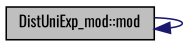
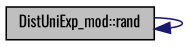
  digraph {
    rankdir=TB
    fontname=Oswald
-   n1 [color=black fillcolor=grey75 fontcolor=black fontname=Oswald fontsize=10 height=0.2 label="DistUniExp_mod::mod" shape=record style=filled width=0.4]
+   n1 [color=black fillcolor=grey75 fontcolor=black fontname=Oswald fontsize=10 height=0.2 label="DistUniExp_mod::rand" shape=record style=filled width=0.4]
    n1 -> n1 [color=midnightblue fontname=Oswald fontsize=10 labelfontname=Helvetica labelfontsize=10 style=solid]
  }
